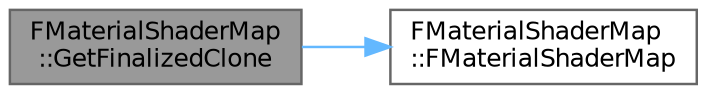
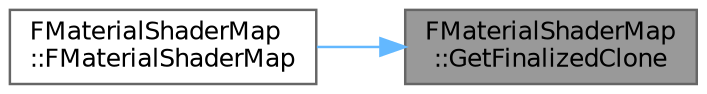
  digraph {
    rankdir=LR
    node [fontname=Helvetica fontsize=10 shape=box style=filled]
    n1 [color=gray40 fillcolor=grey60 fontcolor=black height=0.2 label="FMaterialShaderMap\l::GetFinalizedClone" width=0.4]
    n2 [color=grey40 fillcolor=white height=0.2 label="FMaterialShaderMap\l::FMaterialShaderMap" width=0.4]
-   n1 -> n2 [color=steelblue1 fontname=Helvetica fontsize=10 labelfontname=Helvetica labelfontsize=10 style=solid]
+   n2 -> n1 [color=steelblue1 fontname=Helvetica fontsize=10 labelfontname=Helvetica labelfontsize=10 style=solid]
  }
